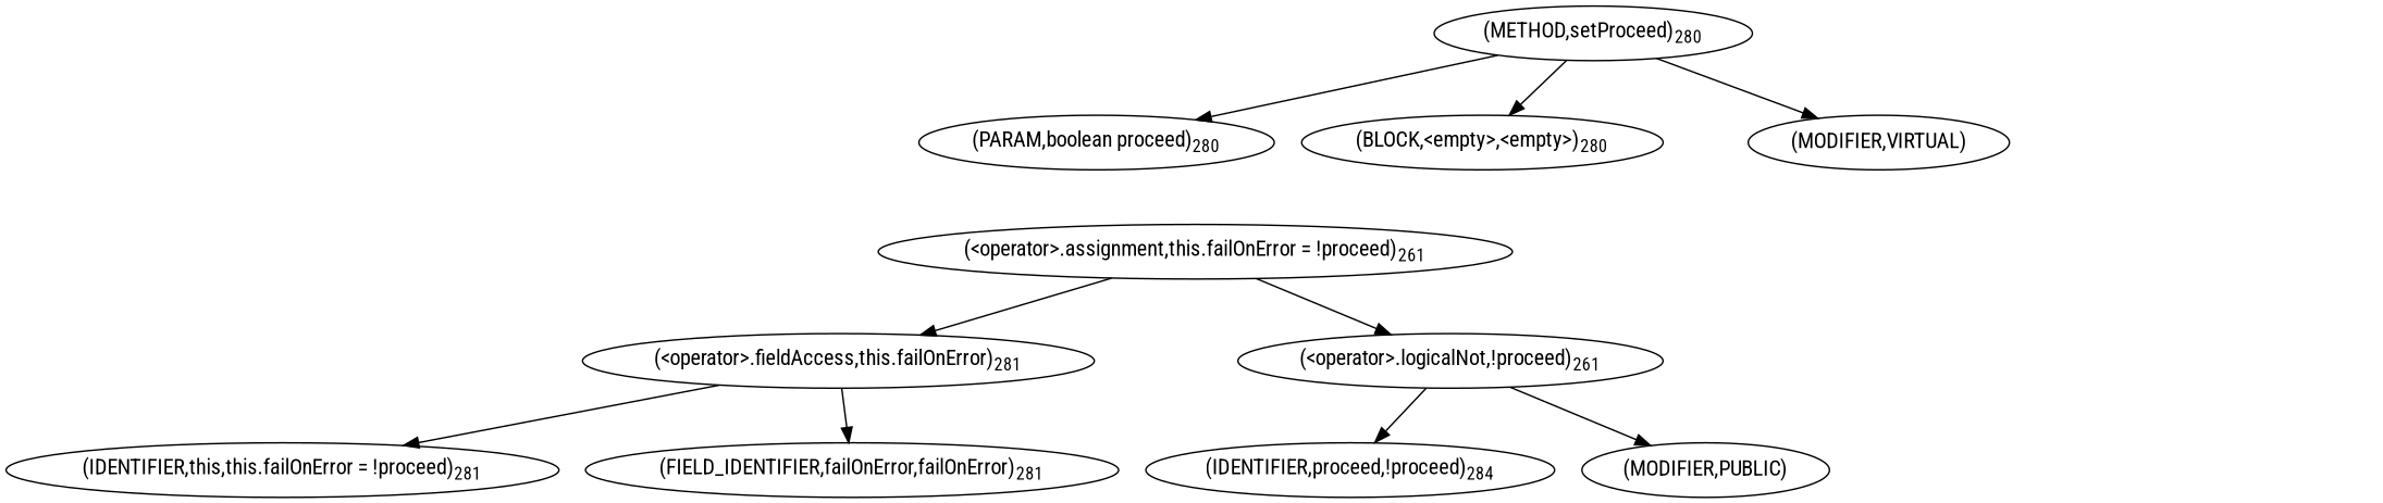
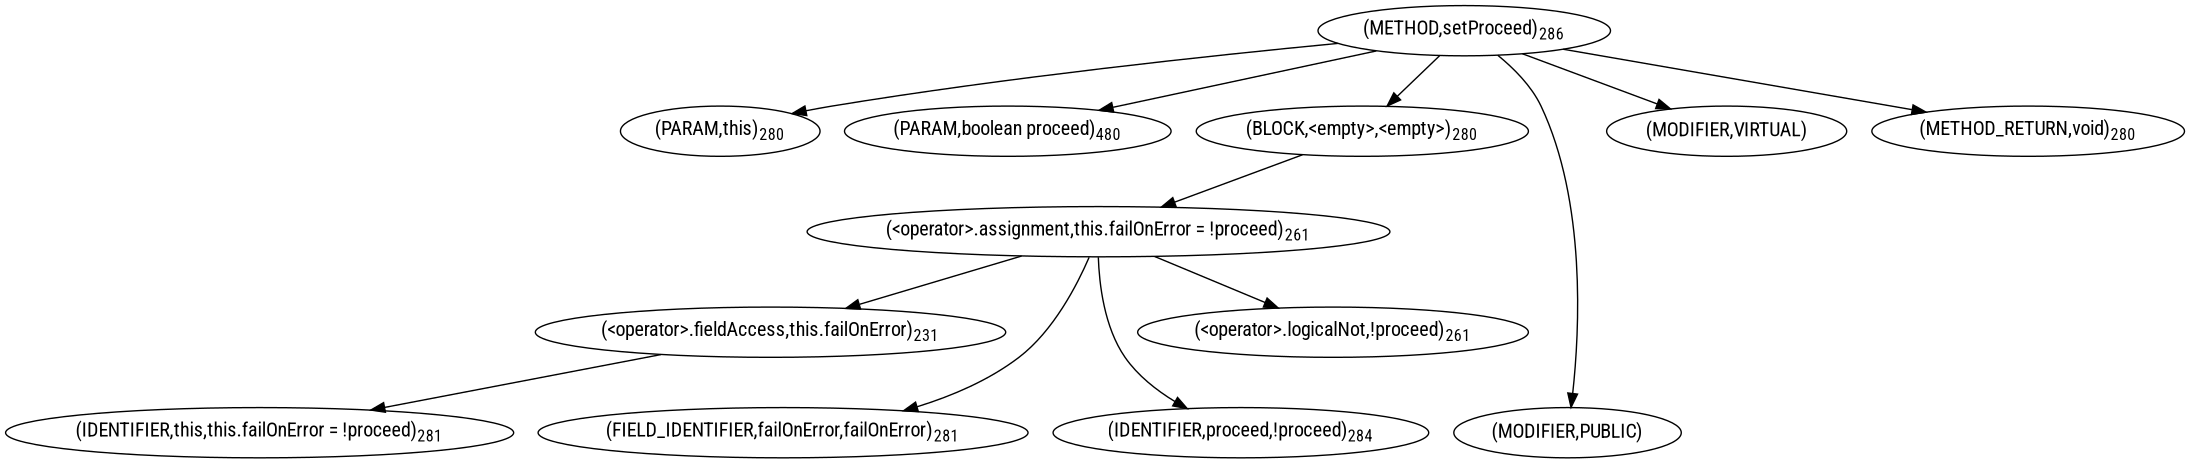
  digraph {
    fontname="Roboto Condensed"
    node [fontname="Roboto Condensed"]
    edge [fontname="Roboto Condensed"]
-   n1 [label=<(METHOD,setProceed)<SUB>280</SUB>>]
-   n3 [label=<(PARAM,boolean proceed)<SUB>280</SUB>>]
+   n1 [label=<(METHOD,setProceed)<SUB>286</SUB>>]
+   n2 [label=<(PARAM,this)<SUB>280</SUB>>]
+   n3 [label=<(PARAM,boolean proceed)<SUB>480</SUB>>]
    n4 [label=<(BLOCK,&lt;empty&gt;,&lt;empty&gt;)<SUB>280</SUB>>]
    n5 [label=<(MODIFIER,PUBLIC)>]
    n6 [label=<(MODIFIER,VIRTUAL)>]
+   n7 [label=<(METHOD_RETURN,void)<SUB>280</SUB>>]
    n8 [label=<(&lt;operator&gt;.assignment,this.failOnError = !proceed)<SUB>261</SUB>>]
-   n9 [label=<(&lt;operator&gt;.fieldAccess,this.failOnError)<SUB>281</SUB>>]
+   n9 [label=<(&lt;operator&gt;.fieldAccess,this.failOnError)<SUB>231</SUB>>]
    n10 [label=<(&lt;operator&gt;.logicalNot,!proceed)<SUB>261</SUB>>]
    n11 [label=<(IDENTIFIER,this,this.failOnError = !proceed)<SUB>281</SUB>>]
    n12 [label=<(FIELD_IDENTIFIER,failOnError,failOnError)<SUB>281</SUB>>]
    n13 [label=<(IDENTIFIER,proceed,!proceed)<SUB>284</SUB>>]
+   n1 -> n2
    n1 -> n3
    n1 -> n4
-   n10 -> n5
+   n1 -> n5
    n1 -> n6
+   n1 -> n7
+   n4 -> n8
    n8 -> n9
    n8 -> n10
    n9 -> n11
-   n9 -> n12
-   n10 -> n13
+   n8 -> n12
+   n8 -> n13
  }
